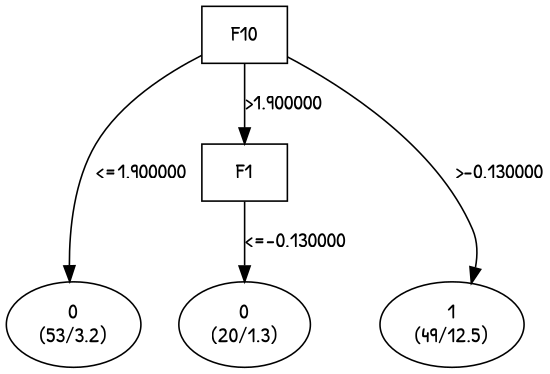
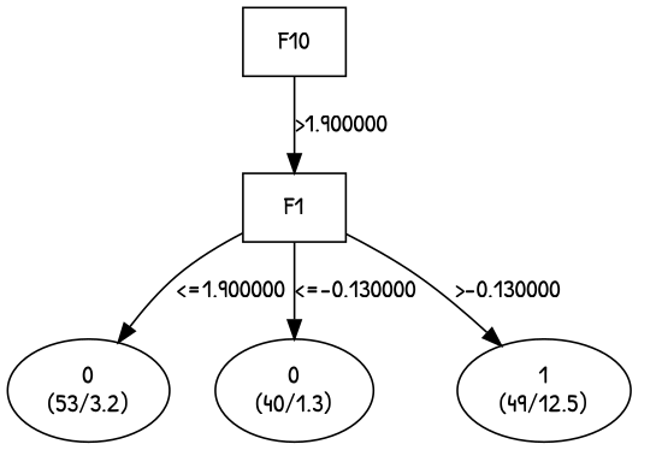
  digraph {
    fontname="Patrick Hand"
    node [fontname="Patrick Hand" shape=ellipse]
    edge [fontname="Patrick Hand"]
    n1 [label="F10\n" shape=box]
    n2 [label="0\n(53/3.2)"]
    n3 [label="F1\n" shape=box]
-   n4 [label="0\n(20/1.3)"]
+   n4 [label="0\n(40/1.3)"]
    n5 [label="1\n(49/12.5)"]
-   n1 -> n2 [label="<=1.900000"]
+   n3 -> n2 [label="<=1.900000"]
    n1 -> n3 [label=">1.900000"]
    n3 -> n4 [label="<=-0.130000"]
-   n1 -> n5 [label=">-0.130000"]
+   n3 -> n5 [label=">-0.130000"]
  }
